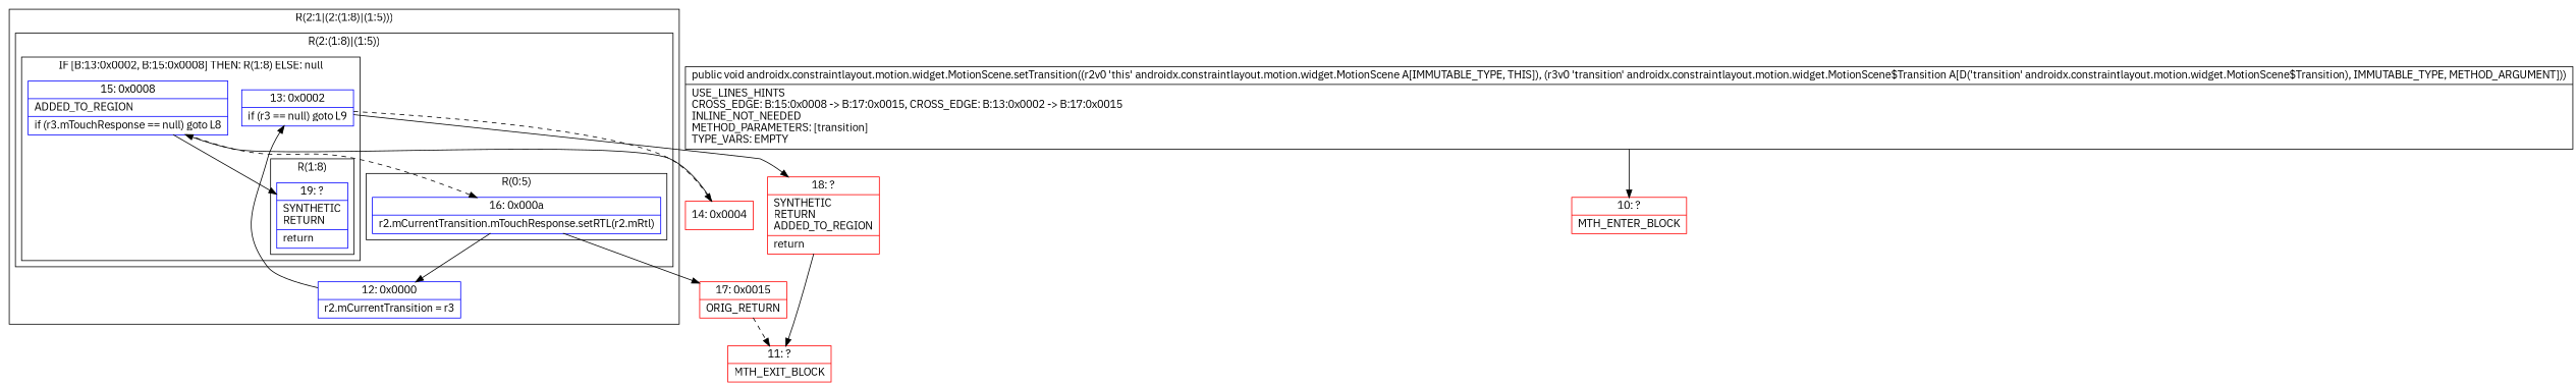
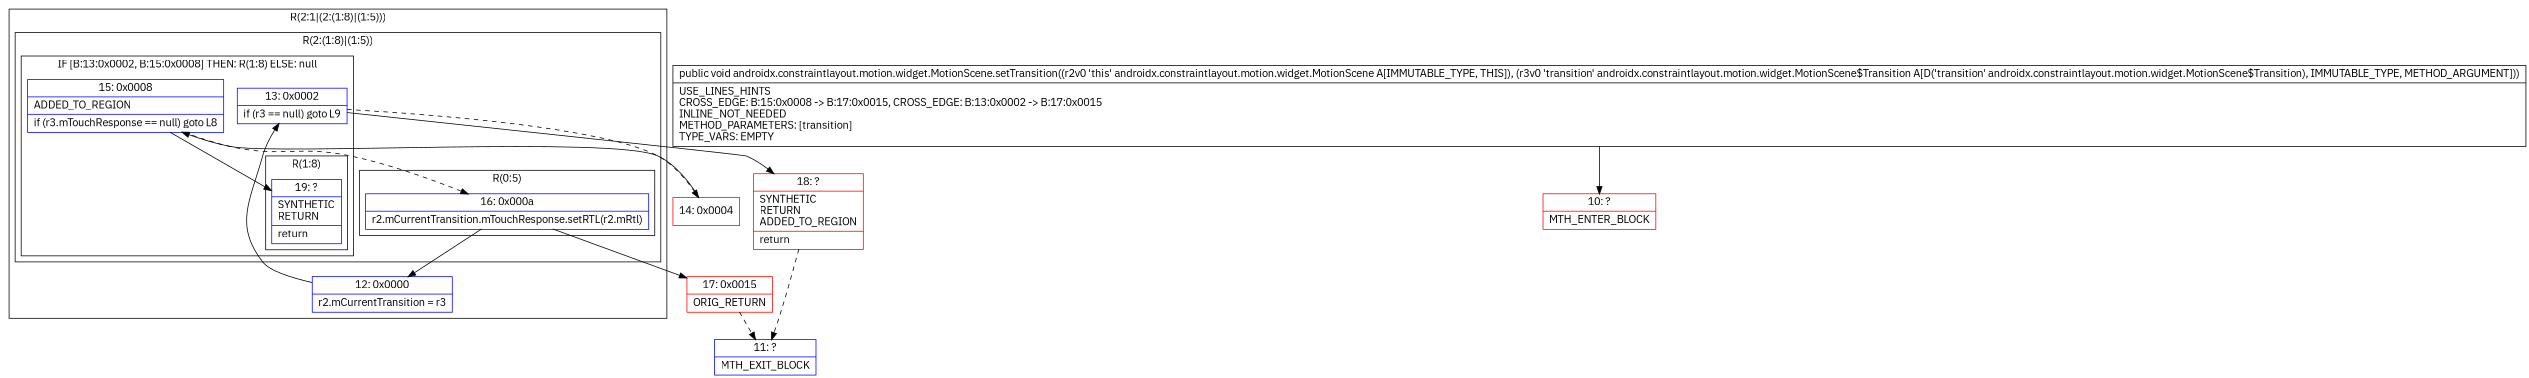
  digraph {
    fontname="IBM Plex Sans"
    node [color=blue fontname="IBM Plex Sans" shape=record]
    edge [fontname="IBM Plex Sans"]
    n1 [label="{19\:\ ?|SYNTHETIC\lRETURN\l|return\l}"]
    n2 [label="{13\:\ 0x0002|if (r3 == null) goto L9\l}"]
    n3 [label="{15\:\ 0x0008|ADDED_TO_REGION\l|if (r3.mTouchResponse == null) goto L8\l}"]
    n4 [label="{16\:\ 0x000a|r2.mCurrentTransition.mTouchResponse.setRTL(r2.mRtl)\l}"]
    n5 [label="{12\:\ 0x0000|r2.mCurrentTransition = r3\l}"]
    n6 [color=red label="{14\:\ 0x0004}"]
    n7 [color=red label="{18\:\ ?|SYNTHETIC\lRETURN\lADDED_TO_REGION\l|return\l}"]
    n8 [color=red label="{17\:\ 0x0015|ORIG_RETURN\l}"]
-   n9 [color=red label="{11\:\ ?|MTH_EXIT_BLOCK\l}"]
+   n9 [label="{11\:\ ?|MTH_EXIT_BLOCK\l}"]
    n10 [color=red label="{10\:\ ?|MTH_ENTER_BLOCK\l}"]
    n11 [label="{public void androidx.constraintlayout.motion.widget.MotionScene.setTransition((r2v0 'this' androidx.constraintlayout.motion.widget.MotionScene A[IMMUTABLE_TYPE, THIS]), (r3v0 'transition' androidx.constraintlayout.motion.widget.MotionScene$Transition A[D('transition' androidx.constraintlayout.motion.widget.MotionScene$Transition), IMMUTABLE_TYPE, METHOD_ARGUMENT]))  | USE_LINES_HINTS\lCROSS_EDGE: B:15:0x0008 \-\> B:17:0x0015, CROSS_EDGE: B:13:0x0002 \-\> B:17:0x0015\lINLINE_NOT_NEEDED\lMETHOD_PARAMETERS: [transition]\lTYPE_VARS: EMPTY\l}" color=""]
    subgraph cluster_1 {
      label="R(2:1|(2:(1:8)|(1:5)))"
      n5
      subgraph cluster_2 {
        label="R(2:(1:8)|(1:5))"
        subgraph cluster_3 {
          label="IF [B:13:0x0002, B:15:0x0008] THEN: R(1:8) ELSE: null"
          n2
          n3
          subgraph cluster_4 {
            label="R(1:8)"
            n1
          }
        }
        subgraph cluster_5 {
          label="R(0:5)"
          n4
        }
      }
    }
    n2 -> n6 [style=dashed]
    n2 -> n7
    n3 -> n1
    n3 -> n4 [style=dashed]
    n4 -> n5
    n4 -> n8
    n5 -> n2
    n6 -> n3
-   n7 -> n9
+   n7 -> n9 [style=dashed]
    n8 -> n9 [style=dashed]
    n11 -> n10
  }
